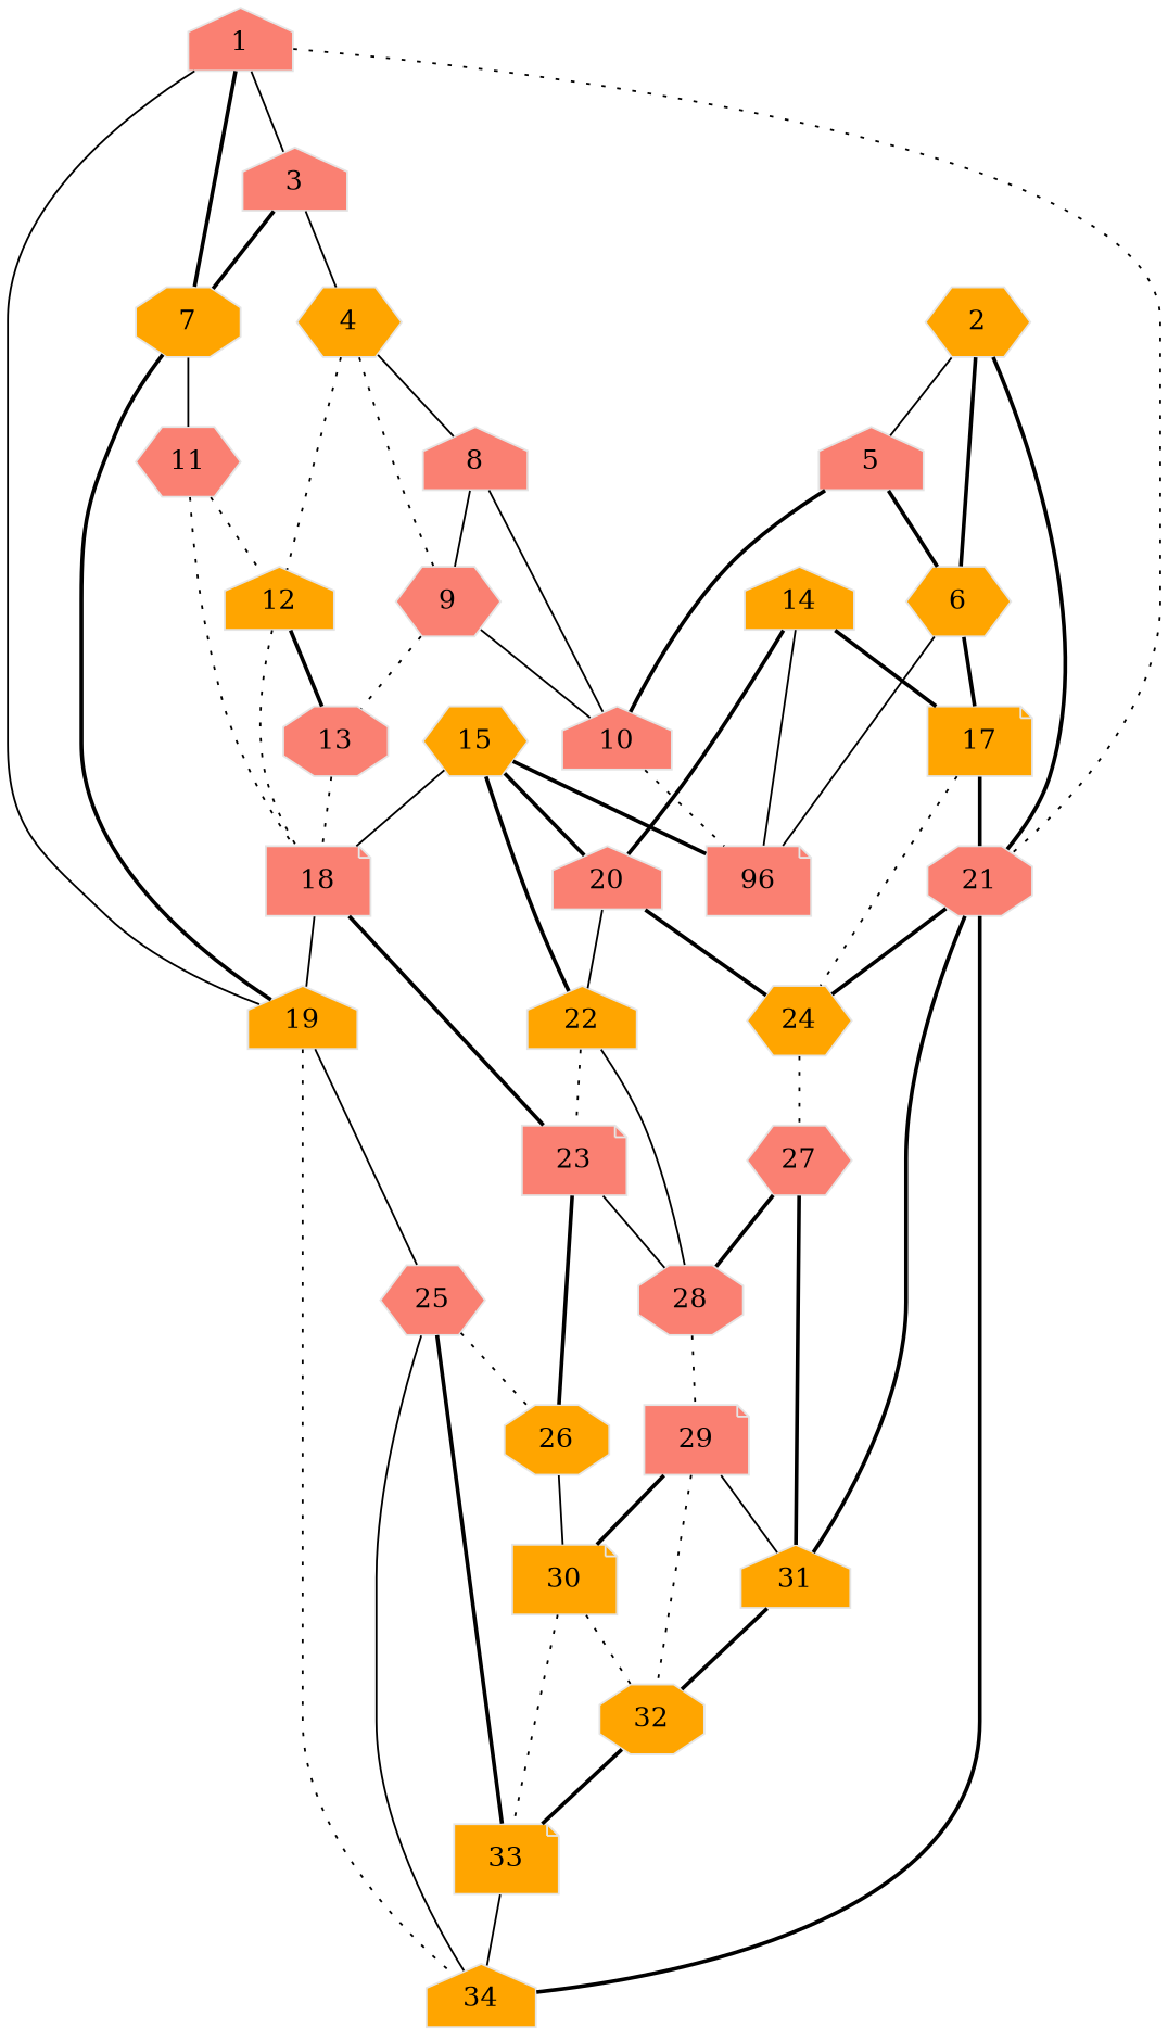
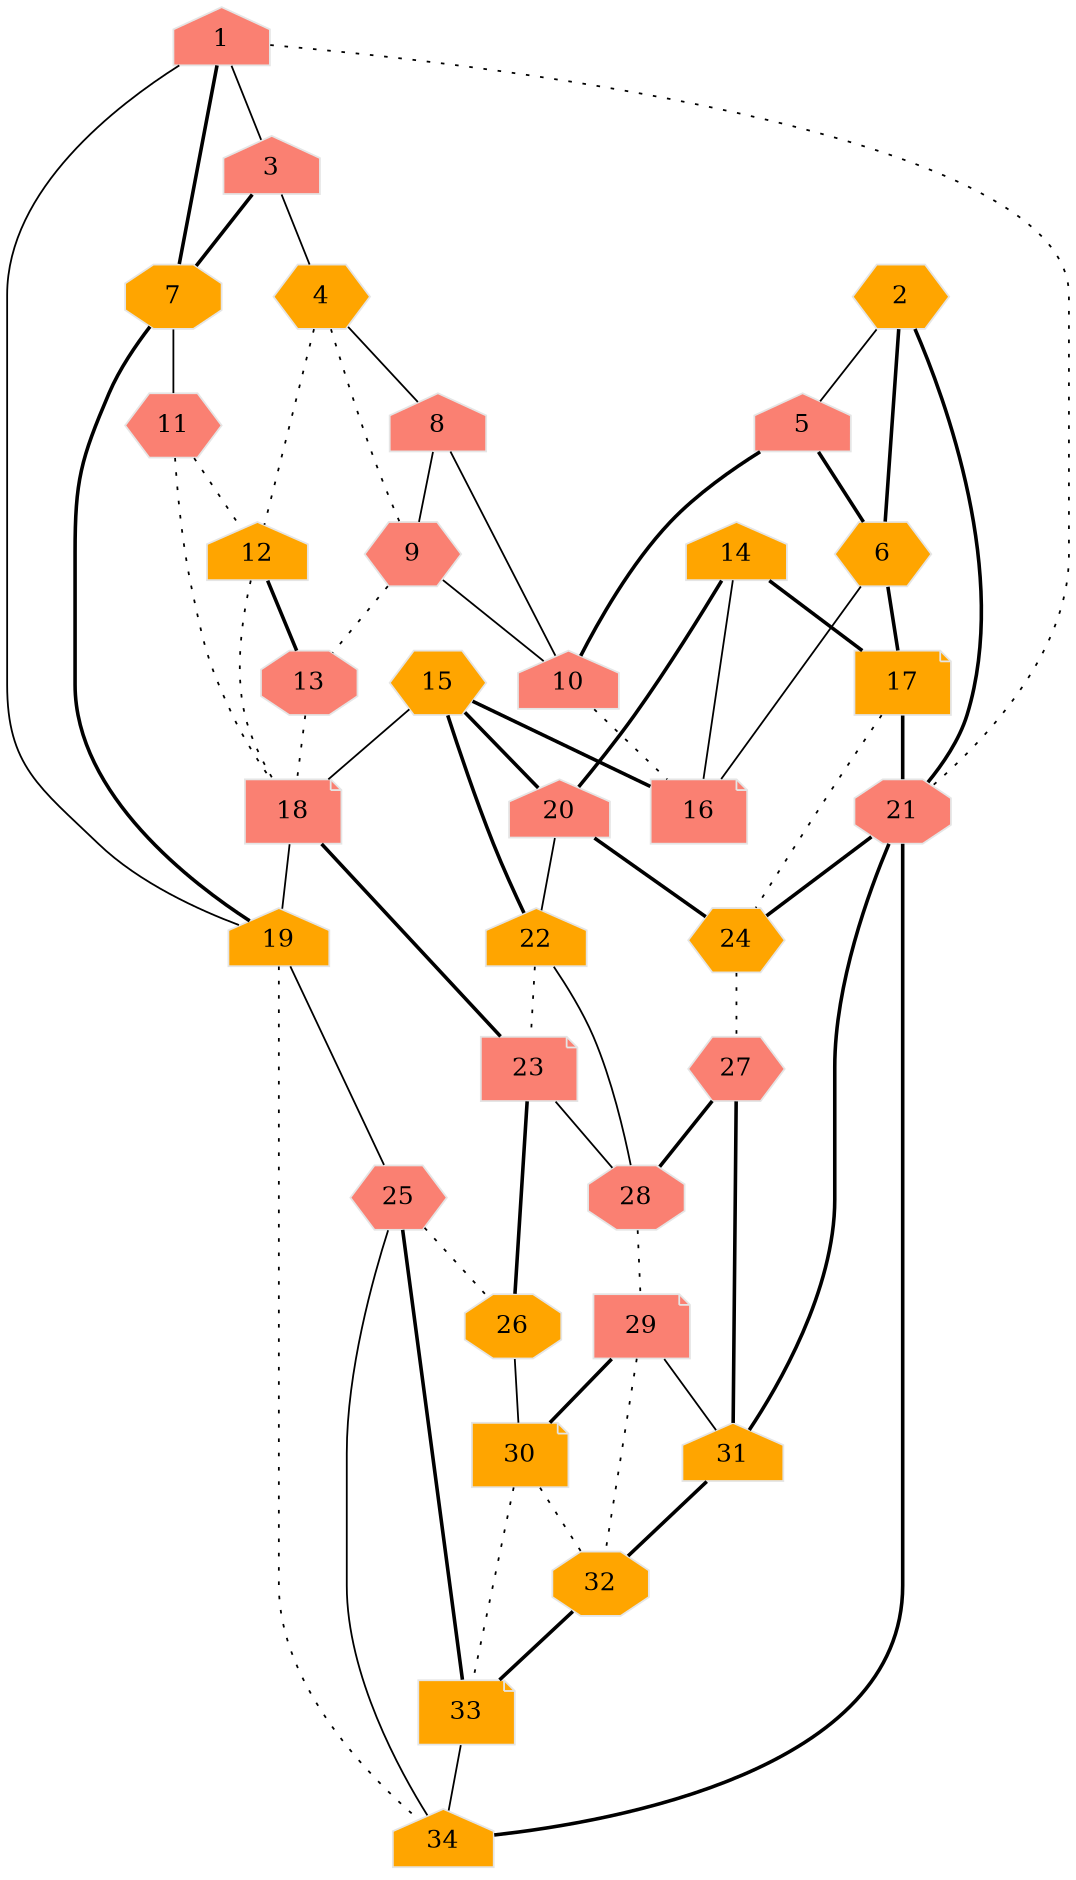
  graph {
    fontname="DejaVu Serif"
    node [color=gray90 fillcolor=salmon fontname="DejaVu Serif" shape=house style=filled]
    edge [fontname="DejaVu Serif" style=bold weight=1.0]
    1
    3
    7 [fillcolor=orange shape=octagon]
    19 [fillcolor=orange]
    21 [shape=octagon]
    4 [fillcolor=orange shape=hexagon]
    11 [shape=hexagon]
    25 [shape=hexagon]
    34 [fillcolor=orange]
    24 [fillcolor=orange shape=hexagon]
    31 [fillcolor=orange]
    2 [fillcolor=orange shape=hexagon]
    5
    6 [fillcolor=orange shape=hexagon]
    10
-   16 [shape=note label=96]
+   16 [shape=note]
    17 [fillcolor=orange shape=note]
    8
    9 [shape=hexagon]
    12 [fillcolor=orange]
    13 [shape=octagon]
    18 [shape=note]
    23 [shape=note]
    14 [fillcolor=orange]
    20
    22 [fillcolor=orange]
    15 [fillcolor=orange shape=hexagon]
    28 [shape=octagon]
    27 [shape=hexagon]
    26 [fillcolor=orange shape=octagon]
    33 [fillcolor=orange shape=note]
    32 [fillcolor=orange shape=octagon]
    29 [shape=note]
    30 [fillcolor=orange shape=note]
    1 -- 3 [style=solid]
    1 -- 7
    1 -- 19 [style=solid]
    1 -- 21 [style=dotted]
    3 -- 7
    3 -- 4 [style=solid]
    7 -- 19
    7 -- 11 [style=solid]
    19 -- 25 [style=solid]
    19 -- 34 [style=dotted]
    21 -- 34
    21 -- 24
    21 -- 31
    4 -- 8 [style=solid]
    4 -- 9 [style=dotted]
    4 -- 12 [style=dotted]
    11 -- 12 [style=dotted]
    11 -- 18 [style=dotted]
    25 -- 34 [style=solid]
    25 -- 26 [style=dotted]
    25 -- 33
    24 -- 27 [style=dotted]
    31 -- 32
    2 -- 21
    2 -- 5 [style=solid]
    2 -- 6
    5 -- 6
    5 -- 10
    6 -- 16 [style=solid]
    6 -- 17
    10 -- 16 [style=dotted]
    17 -- 21
    17 -- 24 [style=dotted]
    8 -- 10 [style=solid]
    8 -- 9 [style=solid]
    9 -- 10 [style=solid]
    9 -- 13 [style=dotted]
    12 -- 13
    12 -- 18 [style=dotted]
    13 -- 18 [style=dotted]
    18 -- 19 [style=solid]
    18 -- 23
    23 -- 28 [style=solid]
    23 -- 26
    14 -- 16 [style=solid]
    14 -- 17
    14 -- 20
    20 -- 24
    20 -- 22 [style=solid]
    22 -- 23 [style=dotted]
    22 -- 28 [style=solid]
    15 -- 16
    15 -- 18 [style=solid]
    15 -- 20
    15 -- 22
    28 -- 29 [style=dotted]
    27 -- 31
    27 -- 28
    26 -- 30 [style=solid]
    33 -- 34 [style=solid]
    32 -- 33
    29 -- 31 [style=solid]
    29 -- 32 [style=dotted]
    29 -- 30
    30 -- 33 [style=dotted]
    30 -- 32 [style=dotted]
  }
